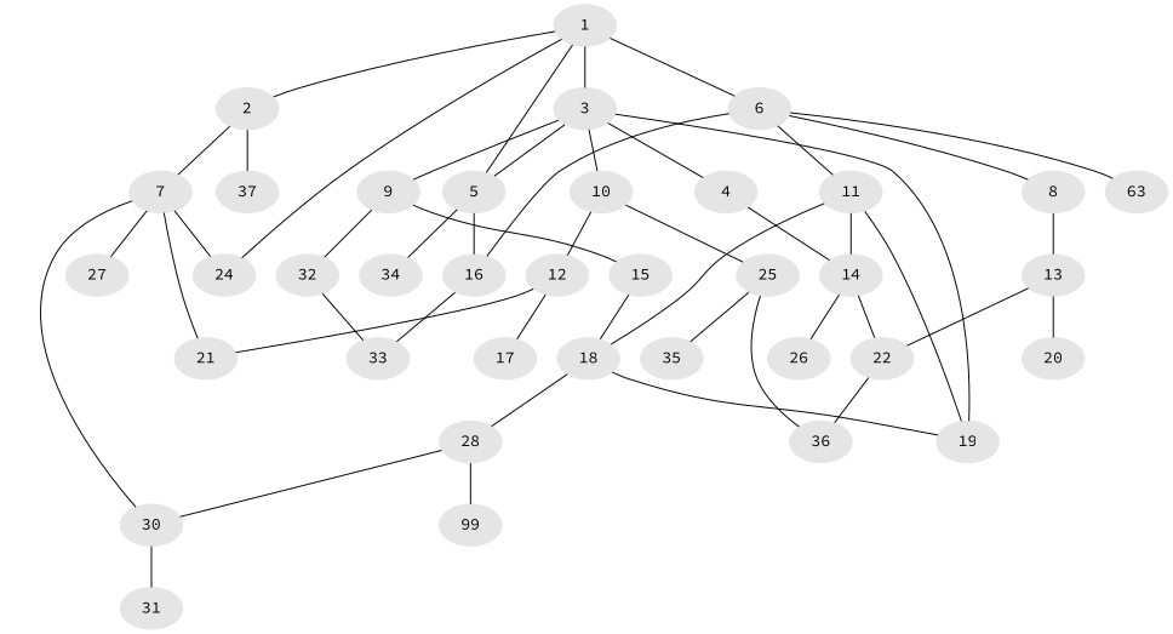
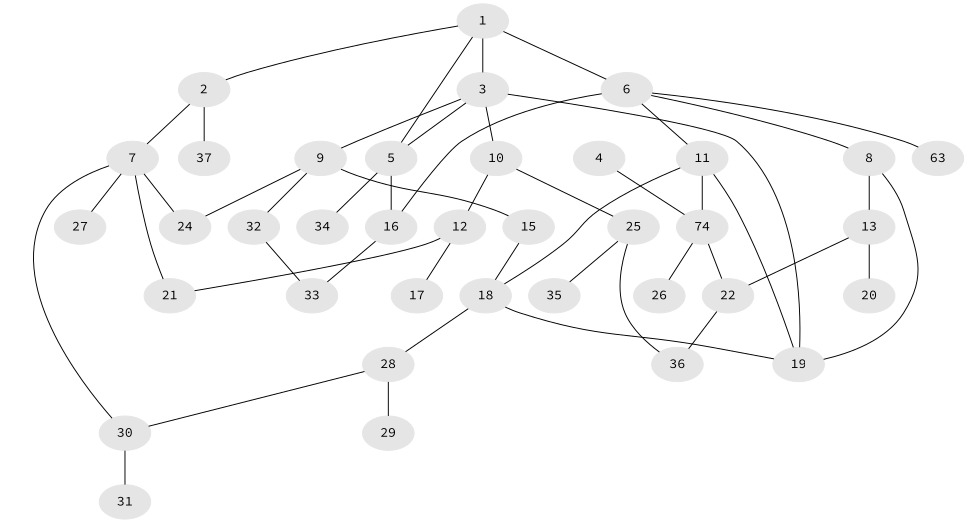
  graph {
    fontname="Source Code Pro"
    node [color=gray90 fontname="Source Code Pro" style=filled]
    edge [fontname="Source Code Pro" weight=1.0]
    1
    2
    3
    5
    6
    24
    7
    37
    4
    9
    10
    19
    16
    34
    8
    11
    n17 [label=63]
    13
    21
    27
    30
-   14
+   14 [label=74]
    15
    32
    12
    25
    22
    26
    33
    18
    31
    20
    17
    36
    35
    28
-   29 [label=99]
+   29
    1 -- 2
    1 -- 3 [weight=2.0]
    1 -- 5
    1 -- 6 [weight=2.0]
-   1 -- 24
+   9 -- 24
    2 -- 7
    2 -- 37
    3 -- 5
-   3 -- 4
    3 -- 9
    3 -- 10
    3 -- 19
    5 -- 16
    5 -- 34
    6 -- 16
    6 -- 8
    6 -- 11
    6 -- n17
    7 -- 24
    7 -- 21
    7 -- 27
    7 -- 30
    4 -- 14
    9 -- 15
    9 -- 32
    10 -- 12
    10 -- 25
    16 -- 33
+   8 -- 19
    8 -- 13
    11 -- 19
    11 -- 14 [weight=2.0]
    11 -- 18
    13 -- 22
    13 -- 20
    30 -- 31
    14 -- 22
    14 -- 26
    15 -- 18
    32 -- 33
    12 -- 21
    12 -- 17
    25 -- 36
    25 -- 35
    22 -- 36
    18 -- 19
    18 -- 28
    28 -- 30
    28 -- 29
  }
